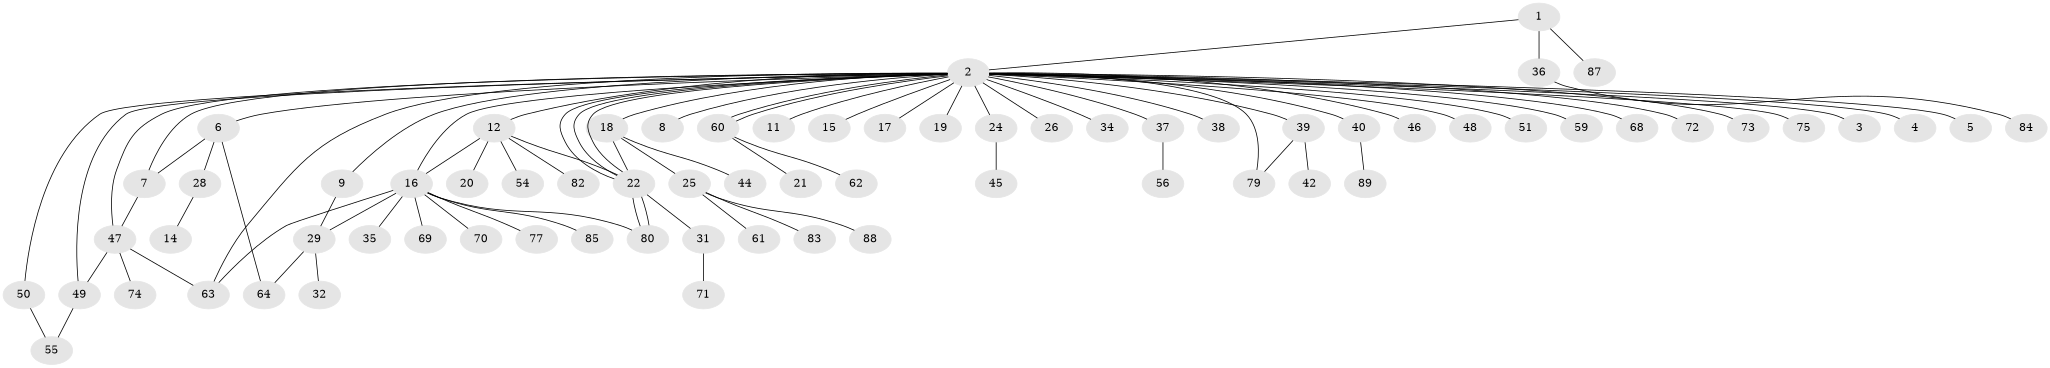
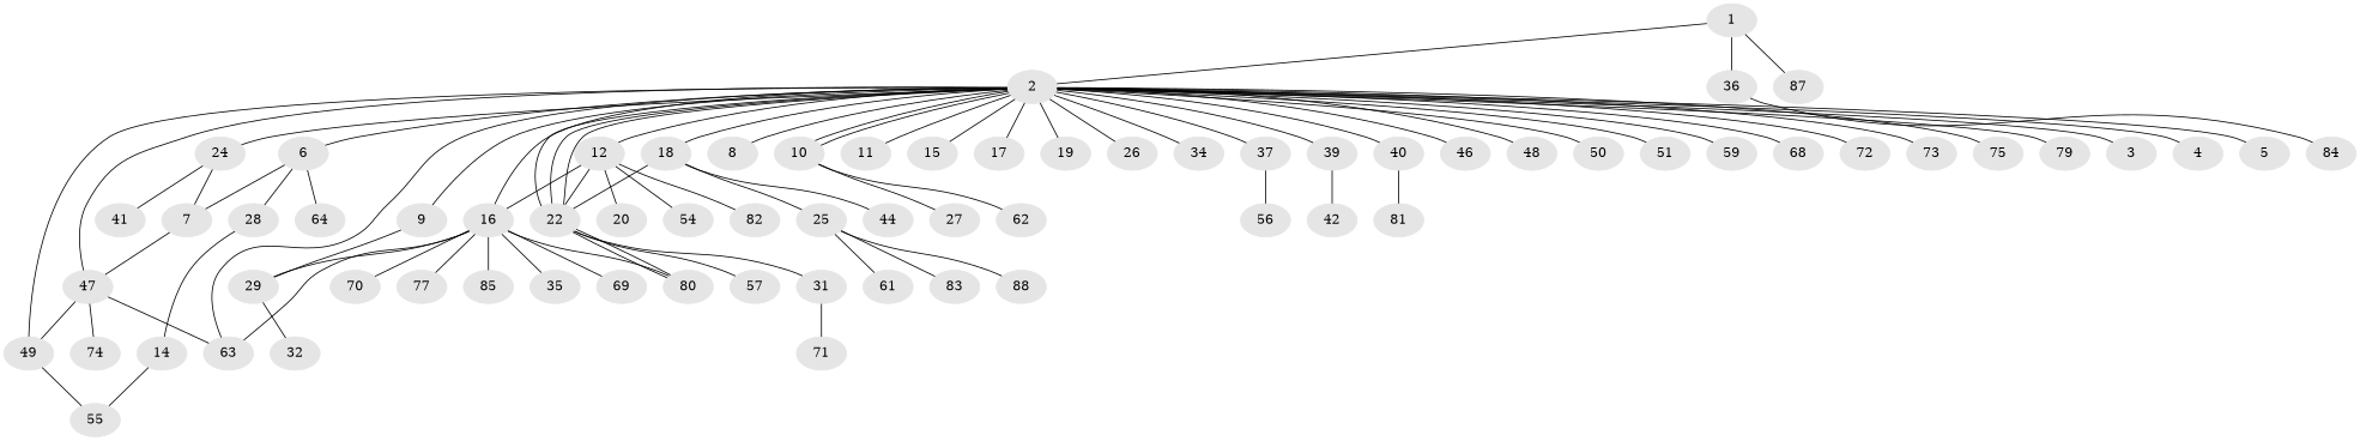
  graph {
    node [color=gray90 style=filled]
    1 [super="+23"]
    2 [super="+66"]
    36
    87
    3
    4
    5
    6 [super="+52"]
    7
    8
    9
-   10 [label=60]
+   10
    11 [super="+13"]
    12 [super="+89"]
    15
    16 [super="+43"]
    17
    18 [super="+30"]
    19
    22 [super="+90"]
    24 [super="+33"]
    26
    34
    37
-   38
    39 [super="+86"]
    40
    46
    47 [super="+63"]
    48
    49 [super="+79"]
    50
    51
    59
    n35 [label=63]
    68
    72
    73
    75
    n40 [label=79]
    84
    28
    64
    29 [super="+91"]
-   21 [super="+27"]
+   21 [super="+27" label=27]
    62
    20
    54
    82
    35
    69
    70
    77
    80
    85
    25 [super="+53"]
    44
    31 [super="+45"]
-   41 [label=45]
+   57
+   41
    56
    42 [super="+58"]
-   81 [label=89]
+   81
    74
    55 [super="+76"]
    14 [super="+60"]
    32
    61 [super="+67"]
    83
    88
    71
    1 -- 2
    1 -- 36
    1 -- 87
    2 -- 3
    2 -- 4
    2 -- 5
    2 -- 6
-   2 -- 7
+   24 -- 7
    2 -- 8
    2 -- 9
    2 -- 10
    2 -- 10
    2 -- 11
    2 -- 12
    2 -- 15
    2 -- 16
    2 -- 17
    2 -- 18
    2 -- 19
    2 -- 22
    2 -- 22
    2 -- 22
    2 -- 24 [weight=2]
    2 -- 26
    2 -- 34
    2 -- 37
-   2 -- 38
    2 -- 39
    2 -- 40
    2 -- 46
    2 -- 47 [weight=2]
    2 -- 48
    2 -- 49
    2 -- 50
    2 -- 51
    2 -- 59
    2 -- n35
    2 -- 68
    2 -- 72
    2 -- 73
    2 -- 75
    2 -- n40
    36 -- 84
    6 -- 7
    6 -- 28
    6 -- 64
    7 -- 47
    9 -- 29
    10 -- 21
    10 -- 62
    12 -- 16
    12 -- 22
    12 -- 20
    12 -- 54
    12 -- 82
    16 -- n35
    16 -- 29
    16 -- 35
    16 -- 69
    16 -- 70
    16 -- 77
    16 -- 80
    16 -- 85
    18 -- 22
    18 -- 25
    18 -- 44
    22 -- 80
    22 -- 80
    22 -- 31
+   22 -- 57
    24 -- 41
    37 -- 56
-   39 -- n40
    39 -- 42
    40 -- 81
    47 -- 49
    47 -- n35
    47 -- 74
    49 -- 55
-   50 -- 55
+   14 -- 55
    28 -- 14
-   29 -- 64
    29 -- 32
    25 -- 61
    25 -- 83
    25 -- 88
    31 -- 71
  }
